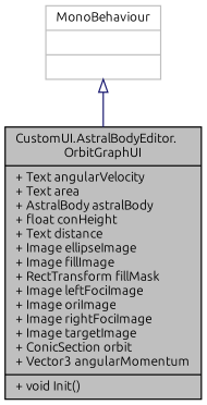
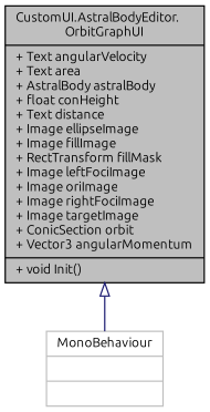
  digraph {
    fontname=Ubuntu
    node [fontname=Ubuntu fontsize=10 shape=record style=filled]
    n1 [color=black fillcolor=grey75 fontcolor=black height=0.2 label="{CustomUI.AstralBodyEditor.\lOrbitGraphUI\n|+ Text angularVelocity\l+ Text area\l+ AstralBody astralBody\l+ float conHeight\l+ Text distance\l+ Image ellipseImage\l+ Image fillImage\l+ RectTransform fillMask\l+ Image leftFociImage\l+ Image oriImage\l+ Image rightFociImage\l+ Image targetImage\l+ ConicSection orbit\l+ Vector3 angularMomentum\l|+ void Init()\l}" width=0.4]
    n2 [color=grey75 fillcolor=white height=0.2 label="{MonoBehaviour\n||}" width=0.4]
-   n2 -> n1 [arrowtail=onormal color=midnightblue dir=back fontname=Ubuntu fontsize=10 labelfontname=Helvetica labelfontsize=10 style=solid]
+   n1 -> n2 [arrowtail=onormal color=midnightblue dir=back fontname=Ubuntu fontsize=10 labelfontname=Helvetica labelfontsize=10 style=solid]
  }
